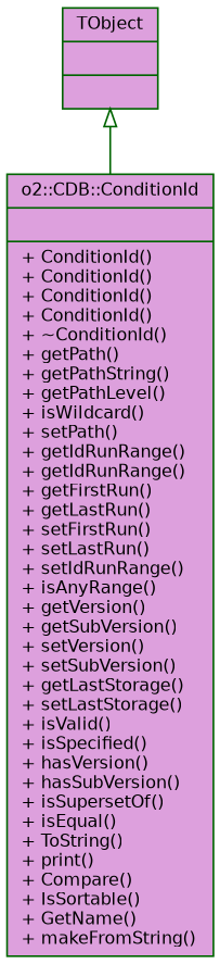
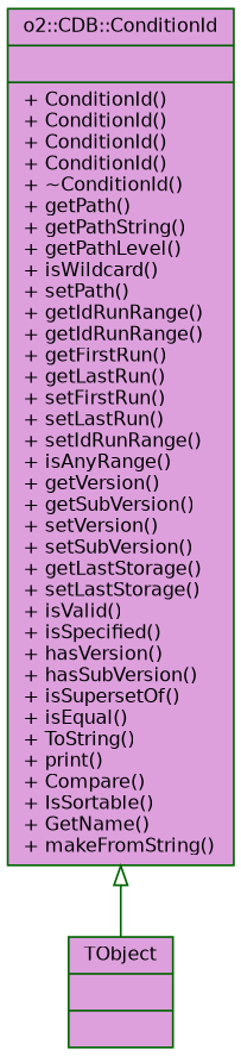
  digraph {
    node [color=darkgreen fillcolor=plum fontname=Helvetica fontsize=10 shape=record style=filled]
    n1 [fontcolor=black height=0.2 label="{o2::CDB::ConditionId\n||+ ConditionId()\l+ ConditionId()\l+ ConditionId()\l+ ConditionId()\l+ ~ConditionId()\l+ getPath()\l+ getPathString()\l+ getPathLevel()\l+ isWildcard()\l+ setPath()\l+ getIdRunRange()\l+ getIdRunRange()\l+ getFirstRun()\l+ getLastRun()\l+ setFirstRun()\l+ setLastRun()\l+ setIdRunRange()\l+ isAnyRange()\l+ getVersion()\l+ getSubVersion()\l+ setVersion()\l+ setSubVersion()\l+ getLastStorage()\l+ setLastStorage()\l+ isValid()\l+ isSpecified()\l+ hasVersion()\l+ hasSubVersion()\l+ isSupersetOf()\l+ isEqual()\l+ ToString()\l+ print()\l+ Compare()\l+ IsSortable()\l+ GetName()\l+ makeFromString()\l}" width=0.4]
    n2 [height=0.2 label="{TObject\n||}" width=0.4]
-   n2 -> n1 [arrowtail=onormal color=darkgreen dir=back fontname=Helvetica fontsize=10 labelfontname=Helvetica labelfontsize=10 style=solid]
+   n1 -> n2 [arrowtail=onormal color=darkgreen dir=back fontname=Helvetica fontsize=10 labelfontname=Helvetica labelfontsize=10 style=solid]
  }
